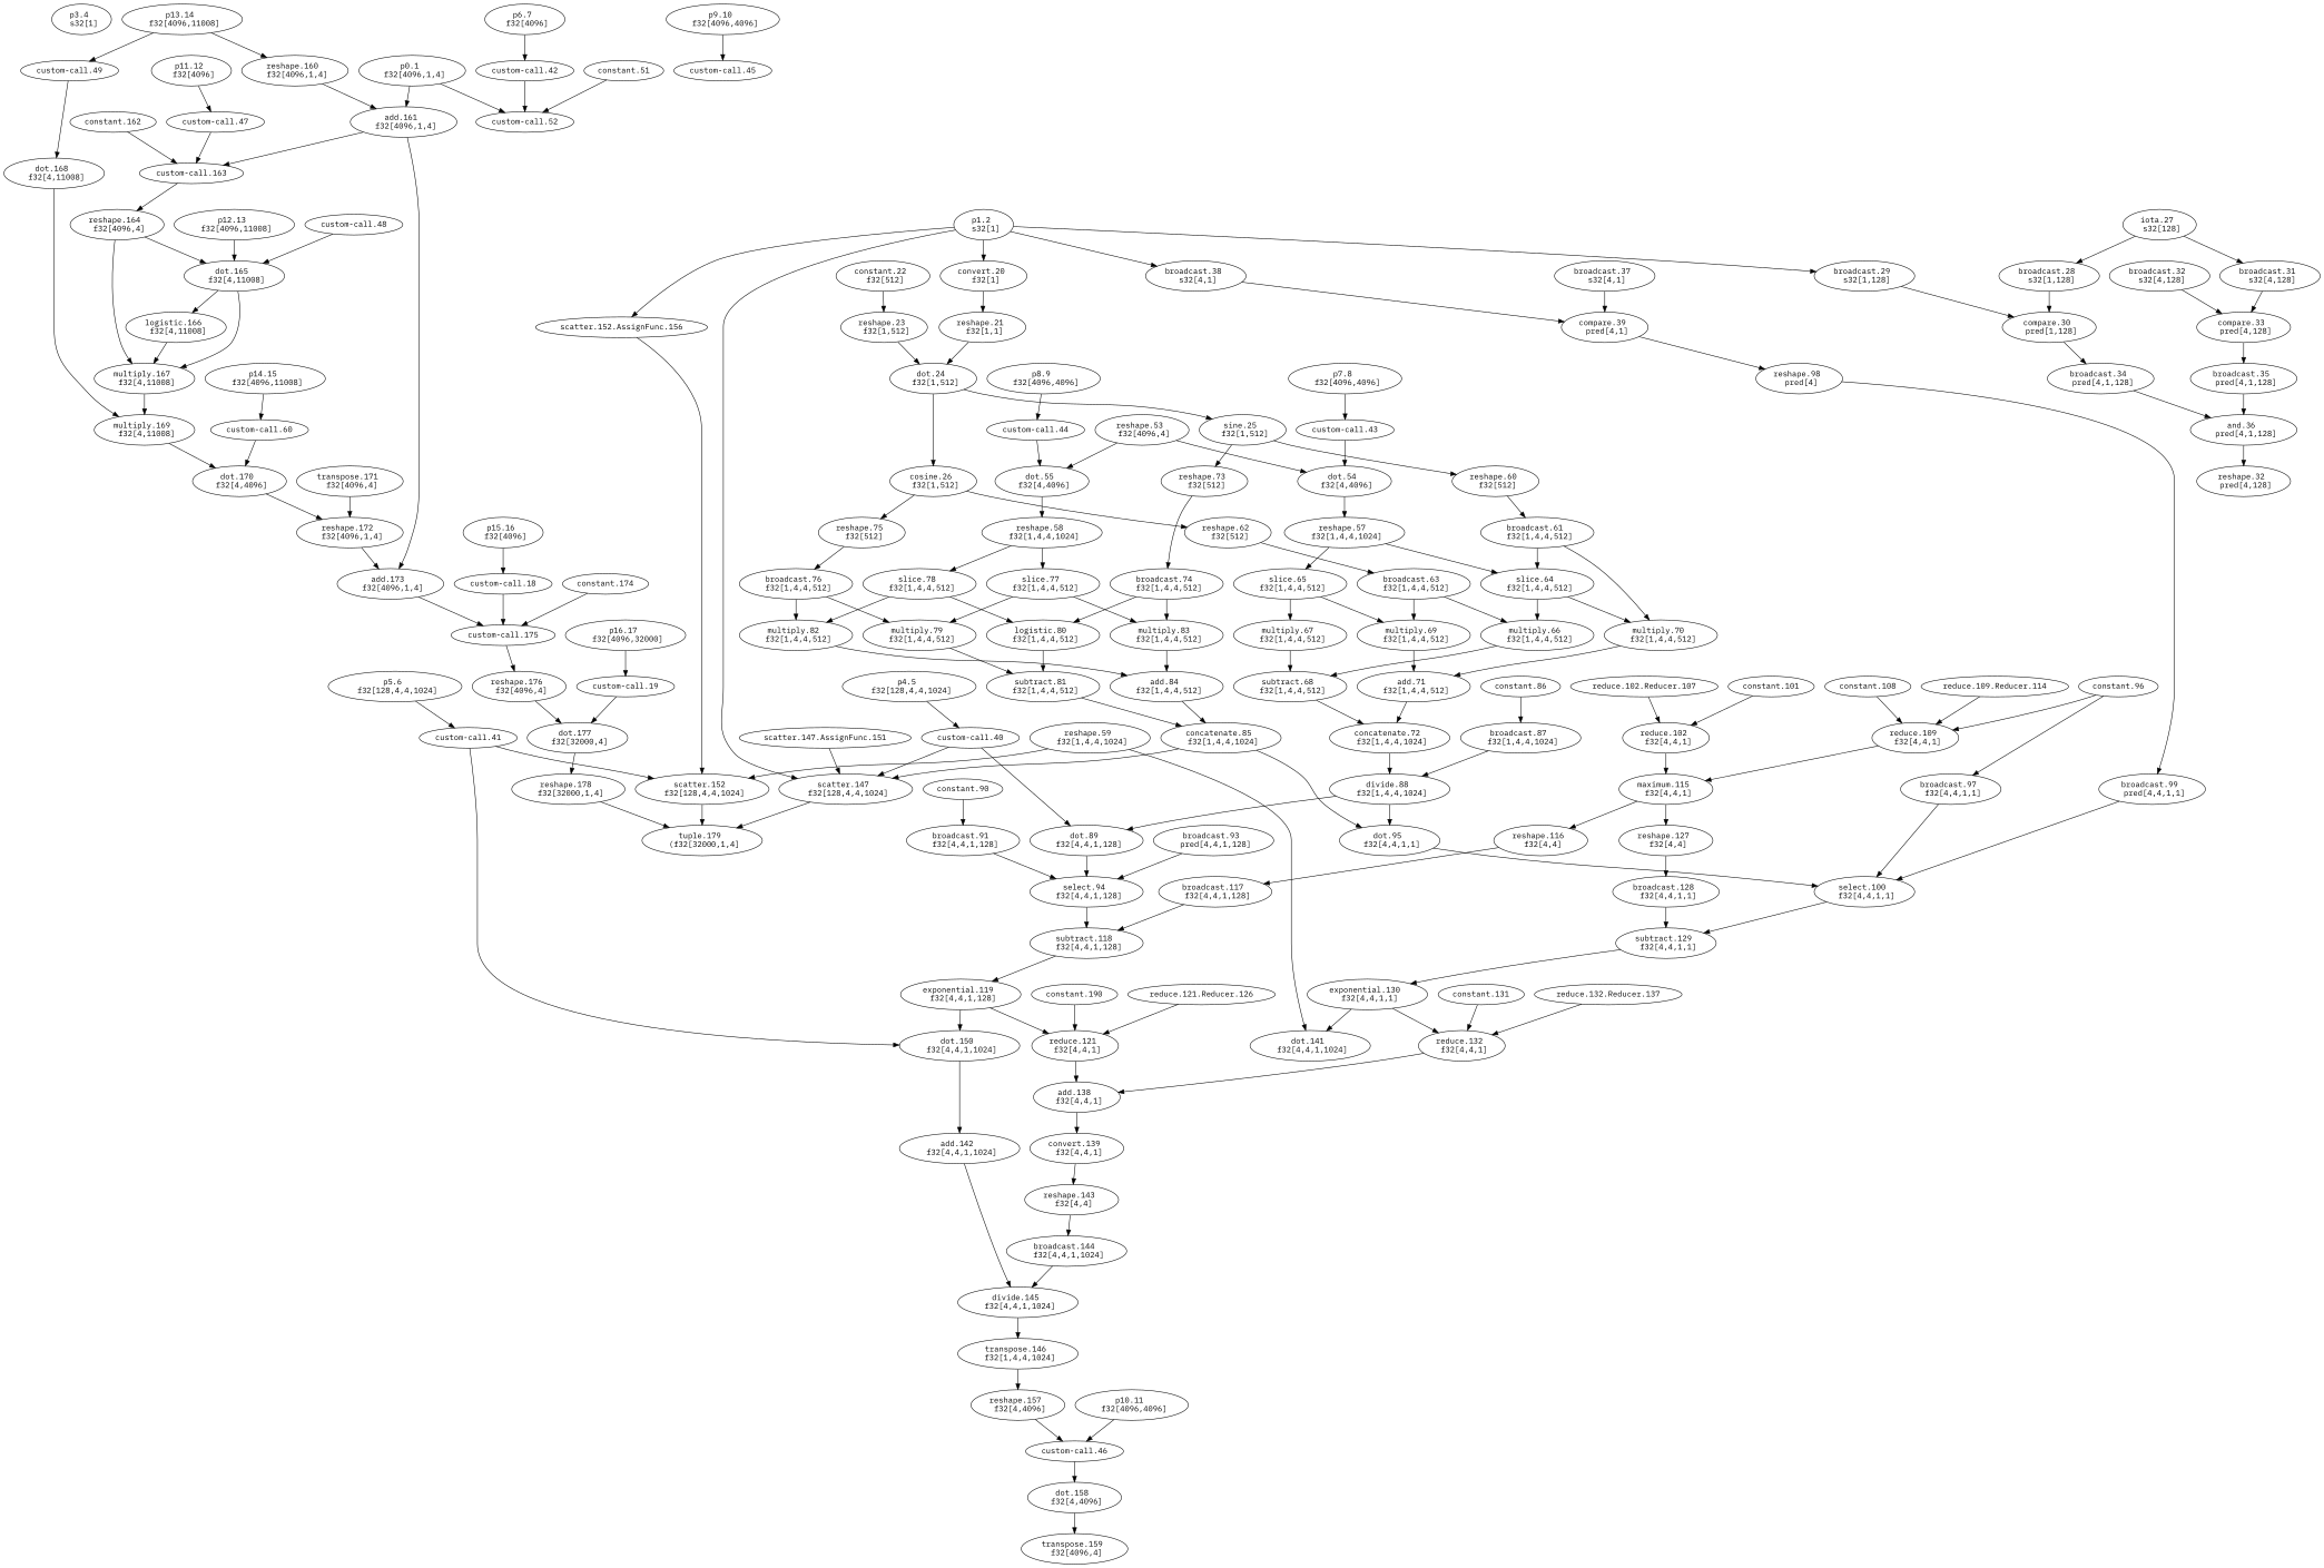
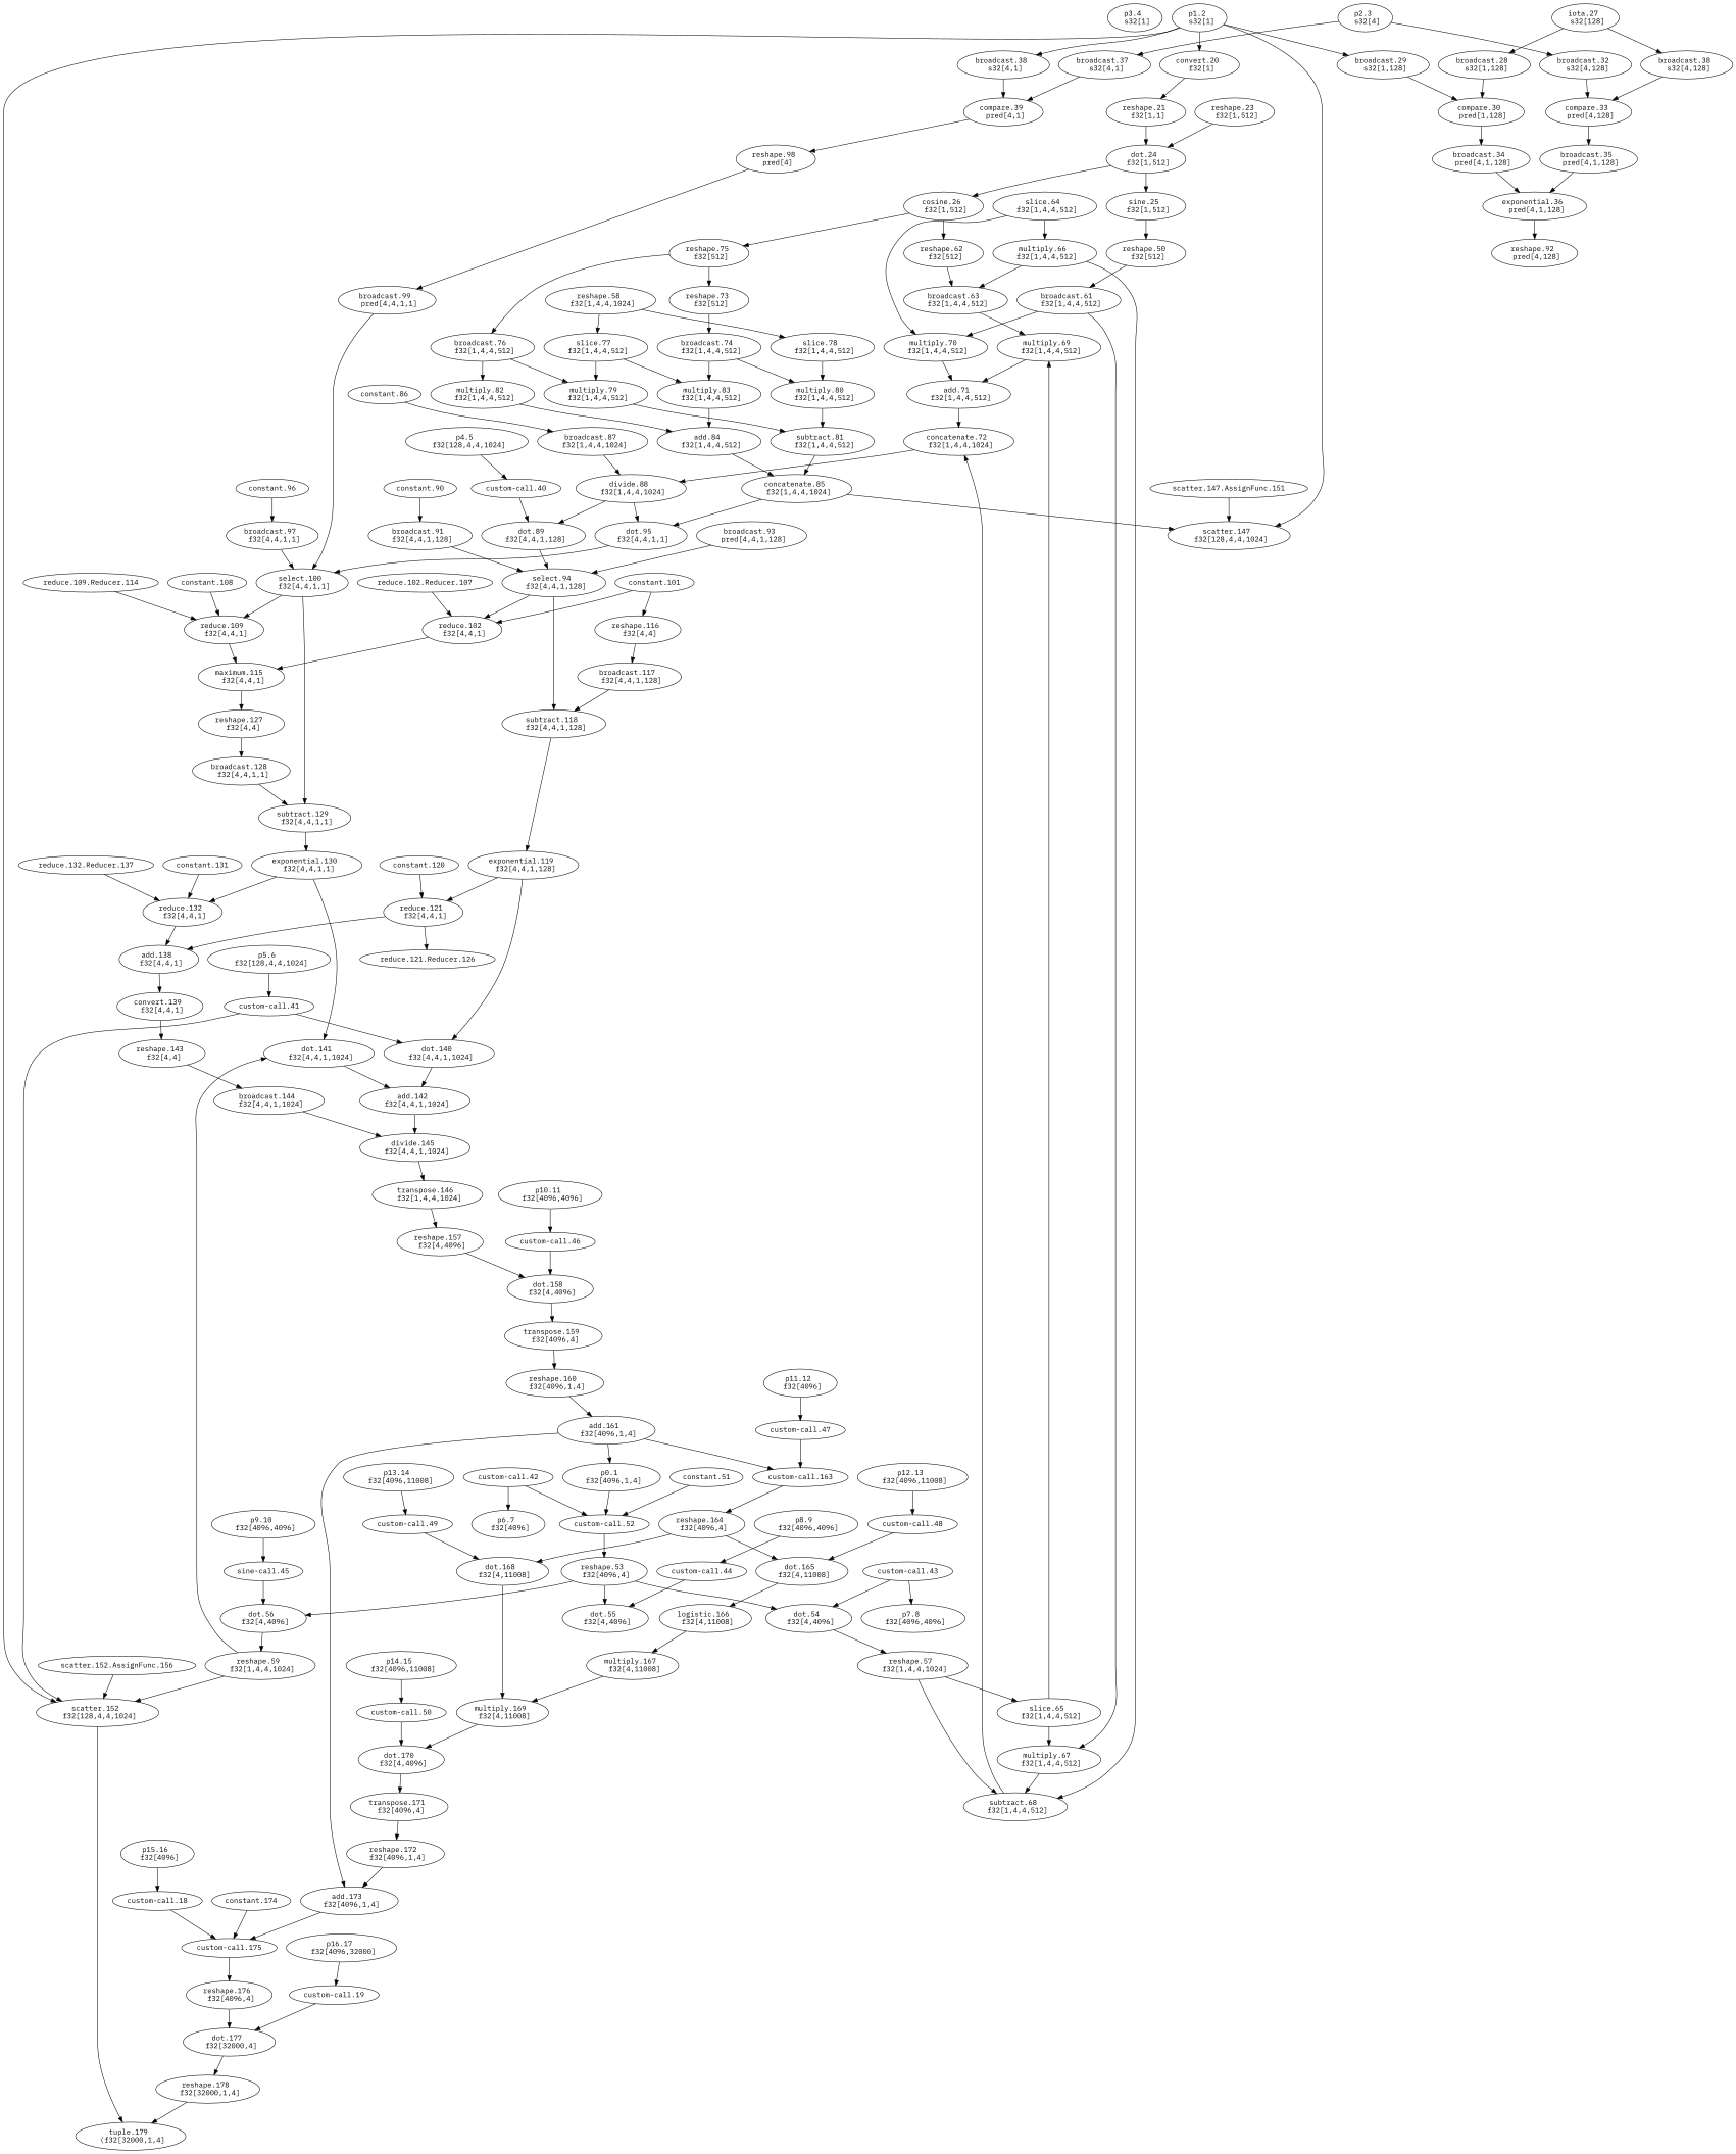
  digraph {
    fontname="IBM Plex Mono"
    node [fontname="IBM Plex Mono"]
    edge [fontname="IBM Plex Mono"]
    n1 [label="p3.4 \n s32[1]"]
    n2 [label="p16.17 \n f32[4096,32000]"]
    "custom-call.19"
    n4 [label="dot.177 \n f32[32000,4]"]
    n5 [label="iota.27 \n s32[128]"]
    n6 [label="broadcast.28 \n s32[1,128]"]
-   n7 [label="broadcast.31 \n s32[4,128]"]
+   n7 [label="broadcast.38 \n s32[4,128]"]
    n8 [label="compare.30 \n pred[1,128]"]
    n9 [label="compare.33 \n pred[4,128]"]
    n10 [label="broadcast.34 \n pred[4,1,128]"]
    n11 [label="p1.2 \n s32[1]"]
    n12 [label="broadcast.29 \n s32[1,128]"]
    n13 [label="convert.20 \n f32[1]"]
    n14 [label="broadcast.38 \n s32[4,1]"]
    n15 [label="scatter.147 \n f32[128,4,4,1024]"]
    n16 [label="scatter.152 \n f32[128,4,4,1024]"]
    n17 [label="reshape.21 \n f32[1,1]"]
    n18 [label="compare.39 \n pred[4,1]"]
    n19 [label="tuple.179 \n (f32[32000,1,4]"]
-   n20 [label="and.36 \n pred[4,1,128]"]
-   n21 [label="reshape.32 \n pred[4,128]"]
+   n20 [label="exponential.36 \n pred[4,1,128]"]
+   n21 [label="reshape.92 \n pred[4,128]"]
    n22 [label="broadcast.35 \n pred[4,1,128]"]
+   n23 [label="p2.3 \n s32[4]"]
    n24 [label="broadcast.32 \n s32[4,128]"]
    n25 [label="broadcast.37 \n s32[4,1]"]
    n26 [label="broadcast.93 \n pred[4,4,1,128]"]
    n27 [label="select.94 \n f32[4,4,1,128]"]
    n28 [label="reduce.102 \n f32[4,4,1]"]
    n29 [label="subtract.118 \n f32[4,4,1,128]"]
    n30 [label="dot.24 \n f32[1,512]"]
    n31 [label="cosine.26 \n f32[1,512]"]
    n32 [label="sine.25 \n f32[1,512]"]
-   n33 [label="constant.22 \n f32[512]"]
    n34 [label="reshape.23 \n f32[1,512]"]
    n35 [label="reshape.62 \n f32[512]"]
    n36 [label="reshape.75 \n f32[512]"]
-   n37 [label="reshape.60 \n f32[512]"]
+   n37 [label="reshape.50 \n f32[512]"]
    n38 [label="reshape.73 \n f32[512]"]
    n39 [label="broadcast.63 \n f32[1,4,4,512]"]
    n40 [label="broadcast.76 \n f32[1,4,4,512]"]
    n41 [label="multiply.66 \n f32[1,4,4,512]"]
    n42 [label="multiply.69 \n f32[1,4,4,512]"]
    n43 [label="subtract.68 \n f32[1,4,4,512]"]
    n44 [label="add.71 \n f32[1,4,4,512]"]
    n45 [label="p0.1 \n f32[4096,1,4]"]
    n46 [label="add.161 \n f32[4096,1,4]"]
    "custom-call.52"
    n48 [label="add.173 \n f32[4096,1,4]"]
    "custom-call.163"
    n50 [label="reshape.53 \n f32[4096,4]"]
    n51 [label="p6.7 \n f32[4096]"]
    "custom-call.42"
    n53 [label="dot.54 \n f32[4,4096]"]
    n54 [label="dot.55 \n f32[4,4096]"]
+   n55 [label="dot.56 \n f32[4,4096]"]
    n56 [label="reshape.57 \n f32[1,4,4,1024]"]
    n57 [label="reshape.58 \n f32[1,4,4,1024]"]
    n58 [label="reshape.59 \n f32[1,4,4,1024]"]
    n59 [label="p7.8 \n f32[4096,4096]"]
    "custom-call.43"
    n61 [label="slice.64 \n f32[1,4,4,512]"]
    n62 [label="slice.65 \n f32[1,4,4,512]"]
    n63 [label="multiply.70 \n f32[1,4,4,512]"]
    n64 [label="multiply.67 \n f32[1,4,4,512]"]
    n65 [label="concatenate.72 \n f32[1,4,4,1024]"]
    n66 [label="broadcast.61 \n f32[1,4,4,512]"]
    n67 [label="broadcast.74 \n f32[1,4,4,512]"]
    n68 [label="divide.88 \n f32[1,4,4,1024]"]
    n69 [label="dot.89 \n f32[4,4,1,128]"]
    n70 [label="dot.95 \n f32[4,4,1,1]"]
    n71 [label="broadcast.87 \n f32[1,4,4,1024]"]
    n72 [label="select.100 \n f32[4,4,1,1]"]
    n73 [label="p4.5 \n f32[128,4,4,1024]"]
    "custom-call.40"
    n75 [label="broadcast.91 \n f32[4,4,1,128]"]
    n76 [label="maximum.115 \n f32[4,4,1]"]
    n77 [label="exponential.119 \n f32[4,4,1,128]"]
    n78 [label="reshape.116 \n f32[4,4]"]
    n79 [label="reshape.127 \n f32[4,4]"]
    n80 [label="reshape.98 \n pred[4]"]
    n81 [label="broadcast.99 \n pred[4,4,1,1]"]
    n82 [label="reduce.109 \n f32[4,4,1]"]
    n83 [label="subtract.129 \n f32[4,4,1,1]"]
    n84 [label="multiply.79 \n f32[1,4,4,512]"]
    n85 [label="multiply.82 \n f32[1,4,4,512]"]
    n86 [label="subtract.81 \n f32[1,4,4,512]"]
    n87 [label="add.84 \n f32[1,4,4,512]"]
    n88 [label="p8.9 \n f32[4096,4096]"]
    "custom-call.44"
    n90 [label="slice.77 \n f32[1,4,4,512]"]
    n91 [label="slice.78 \n f32[1,4,4,512]"]
    n92 [label="multiply.83 \n f32[1,4,4,512]"]
-   n93 [label="logistic.80 \n f32[1,4,4,512]"]
+   n93 [label="multiply.80 \n f32[1,4,4,512]"]
    n94 [label="concatenate.85 \n f32[1,4,4,1024]"]
    n95 [label="broadcast.97 \n f32[4,4,1,1]"]
    n96 [label="exponential.130 \n f32[4,4,1,1]"]
    n97 [label="broadcast.117 \n f32[4,4,1,128]"]
    n98 [label="broadcast.128 \n f32[4,4,1,1]"]
-   n99 [label="dot.150 \n f32[4,4,1,1024]"]
+   n99 [label="dot.140 \n f32[4,4,1,1024]"]
    n100 [label="reduce.121 \n f32[4,4,1]"]
    n101 [label="add.142 \n f32[4,4,1,1024]"]
    n102 [label="add.138 \n f32[4,4,1]"]
    n103 [label="p5.6 \n f32[128,4,4,1024]"]
    "custom-call.41"
    n105 [label="divide.145 \n f32[4,4,1,1024]"]
    n106 [label="dot.141 \n f32[4,4,1,1024]"]
    n107 [label="reduce.132 \n f32[4,4,1]"]
    n108 [label="p9.10 \n f32[4096,4096]"]
-   "custom-call.45"
+   "custom-call.45" [label="sine-call.45"]
    n110 [label="transpose.146 \n f32[1,4,4,1024]"]
    n111 [label="convert.139 \n f32[4,4,1]"]
    n112 [label="reshape.143 \n f32[4,4]"]
    n113 [label="broadcast.144 \n f32[4,4,1,1024]"]
    n114 [label="reshape.157 \n f32[4,4096]"]
    n115 [label="dot.158 \n f32[4,4096]"]
    n116 [label="transpose.159 \n f32[4096,4]"]
    n117 [label="p10.11 \n f32[4096,4096]"]
    "custom-call.46"
    n119 [label="reshape.160 \n f32[4096,1,4]"]
    "custom-call.175"
    n121 [label="reshape.164 \n f32[4096,4]"]
    n122 [label="p11.12 \n f32[4096]"]
    "custom-call.47"
    n124 [label="dot.165 \n f32[4,11008]"]
    n125 [label="dot.168 \n f32[4,11008]"]
    n126 [label="logistic.166 \n f32[4,11008]"]
    n127 [label="multiply.167 \n f32[4,11008]"]
    n128 [label="multiply.169 \n f32[4,11008]"]
    n129 [label="p12.13 \n f32[4096,11008]"]
    "custom-call.48"
    n131 [label="dot.170 \n f32[4,4096]"]
    n132 [label="p13.14 \n f32[4096,11008]"]
    "custom-call.49"
    n134 [label="transpose.171 \n f32[4096,4]"]
    n135 [label="p14.15 \n f32[4096,11008]"]
-   "custom-call.50" [label="custom-call.60"]
+   "custom-call.50"
    n137 [label="reshape.172 \n f32[4096,1,4]"]
    n138 [label="reshape.176 \n f32[4096,4]"]
    n139 [label="p15.16 \n f32[4096]"]
    "custom-call.18"
    n141 [label="reshape.178 \n f32[32000,1,4]"]
    "constant.51"
    "constant.86"
    "constant.90"
    "constant.101"
    "reduce.102.Reducer.107"
    "constant.96"
    "constant.108"
    "reduce.109.Reducer.114"
-   "constant.120" [label="constant.190"]
+   "constant.120"
    "reduce.121.Reducer.126"
    "constant.131"
    "reduce.132.Reducer.137"
-   "constant.162"
    "constant.174"
    "scatter.147.AssignFunc.151"
    "scatter.152.AssignFunc.156"
    n2 -> "custom-call.19"
    "custom-call.19" -> n4
    n4 -> n141
    n5 -> n6
    n5 -> n7
    n6 -> n8
    n7 -> n9
    n8 -> n10
    n9 -> n22
    n10 -> n20
    n11 -> n12
    n11 -> n13
    n11 -> n14
    n11 -> n15
-   n11 -> "scatter.152.AssignFunc.156"
+   n11 -> n16
    n12 -> n8
    n13 -> n17
    n14 -> n18
-   n15 -> n19
    n16 -> n19
    n17 -> n30
    n18 -> n80
    n20 -> n21
    n22 -> n20
+   n23 -> n24
+   n23 -> n25
    n24 -> n9
    n25 -> n18
    n26 -> n27
+   n27 -> n28
    n27 -> n29
    n28 -> n76
    n29 -> n77
    n30 -> n31
    n30 -> n32
    n31 -> n35
    n31 -> n36
    n32 -> n37
-   n32 -> n38
-   n33 -> n34
+   n36 -> n38
    n34 -> n30
    n35 -> n39
    n36 -> n40
    n37 -> n66
    n38 -> n67
-   n39 -> n41
+   n41 -> n39
    n39 -> n42
    n40 -> n84
    n40 -> n85
    n41 -> n43
    n42 -> n44
    n43 -> n65
    n44 -> n65
-   n45 -> n46
+   n46 -> n45
    n45 -> "custom-call.52"
    n46 -> n48
    n46 -> "custom-call.163"
+   "custom-call.52" -> n50
    n48 -> "custom-call.175"
    "custom-call.163" -> n121
    n50 -> n53
    n50 -> n54
-   n51 -> "custom-call.42"
+   n50 -> n55
+   "custom-call.42" -> n51
    "custom-call.42" -> "custom-call.52"
    n53 -> n56
-   n54 -> n57
-   n56 -> n61
+   n55 -> n58
+   n56 -> n43
    n56 -> n62
    n57 -> n90
    n57 -> n91
    n58 -> n16
    n58 -> n106
-   n59 -> "custom-call.43"
+   "custom-call.43" -> n59
    "custom-call.43" -> n53
    n61 -> n41
    n61 -> n63
    n62 -> n42
    n62 -> n64
    n63 -> n44
    n64 -> n43
    n65 -> n68
    n66 -> n63
-   n66 -> n61
+   n66 -> n64
    n67 -> n92
    n67 -> n93
    n68 -> n69
    n68 -> n70
    n69 -> n27
    n70 -> n72
    n71 -> n68
-   "constant.96" -> n82
+   n72 -> n82
    n72 -> n83
    n73 -> "custom-call.40"
-   "custom-call.40" -> n15
    "custom-call.40" -> n69
    n75 -> n27
-   n76 -> n78
+   "constant.101" -> n78
    n76 -> n79
    n77 -> n99
    n77 -> n100
    n78 -> n97
    n79 -> n98
    n80 -> n81
    n81 -> n72
    n82 -> n76
    n83 -> n96
    n84 -> n86
    n85 -> n87
    n86 -> n94
    n87 -> n94
    n88 -> "custom-call.44"
    "custom-call.44" -> n54
    n90 -> n84
    n90 -> n92
-   n91 -> n85
    n91 -> n93
    n92 -> n87
    n93 -> n86
    n94 -> n15
    n94 -> n70
    n95 -> n72
    n96 -> n106
    n96 -> n107
    n97 -> n29
    n98 -> n83
    n99 -> n101
    n100 -> n102
    n101 -> n105
    n102 -> n111
    n103 -> "custom-call.41"
    "custom-call.41" -> n16
    "custom-call.41" -> n99
    n105 -> n110
+   n106 -> n101
    n107 -> n102
    n108 -> "custom-call.45"
+   "custom-call.45" -> n55
    n110 -> n114
    n111 -> n112
    n112 -> n113
    n113 -> n105
-   n114 -> "custom-call.46"
+   n114 -> n115
    n115 -> n116
-   n132 -> n119
+   n116 -> n119
    n117 -> "custom-call.46"
    "custom-call.46" -> n115
    n119 -> n46
    "custom-call.175" -> n138
    n121 -> n124
-   n121 -> n127
+   n121 -> n125
    n122 -> "custom-call.47"
    "custom-call.47" -> "custom-call.163"
    n124 -> n126
-   n124 -> n127
    n125 -> n128
    n126 -> n127
    n127 -> n128
    n128 -> n131
-   n129 -> n124
+   n129 -> "custom-call.48"
    "custom-call.48" -> n124
-   n131 -> n137
+   n131 -> n134
    n132 -> "custom-call.49"
    "custom-call.49" -> n125
    n134 -> n137
    n135 -> "custom-call.50"
    "custom-call.50" -> n131
    n137 -> n48
    n138 -> n4
    n139 -> "custom-call.18"
    "custom-call.18" -> "custom-call.175"
    n141 -> n19
    "constant.51" -> "custom-call.52"
    "constant.86" -> n71
    "constant.90" -> n75
    "constant.101" -> n28
    "reduce.102.Reducer.107" -> n28
    "constant.96" -> n95
    "constant.108" -> n82
    "reduce.109.Reducer.114" -> n82
    "constant.120" -> n100
-   "reduce.121.Reducer.126" -> n100
+   n100 -> "reduce.121.Reducer.126"
    "constant.131" -> n107
    "reduce.132.Reducer.137" -> n107
-   "constant.162" -> "custom-call.163"
    "constant.174" -> "custom-call.175"
    "scatter.147.AssignFunc.151" -> n15
    "scatter.152.AssignFunc.156" -> n16
  }
